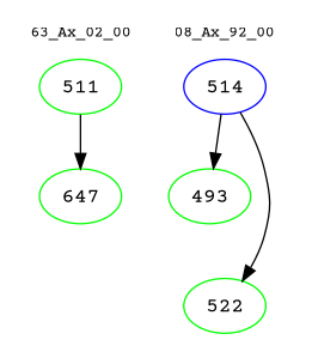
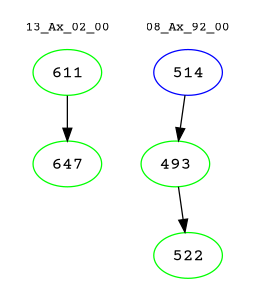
  digraph {
    fontname="Courier Prime"
    node [color=green fontname="Courier Prime"]
    edge [color=black fontname="Courier Prime"]
-   n1 [label=511]
+   n1 [label=611]
    n2 [label=647]
    n3 [color=blue label=514]
    n4 [label=493]
    n5 [label=522]
    subgraph cluster_1 {
      color=white
      fontsize=10
-     label="63_Ax_02_00"
+     label="13_Ax_02_00"
      n1
      n2
    }
    subgraph cluster_2 {
      color=white
      fontsize=10
      label="08_Ax_92_00"
      n3
      n4
      n5
    }
    n1 -> n2
    n3 -> n4
-   n3 -> n5
+   n4 -> n5
  }
